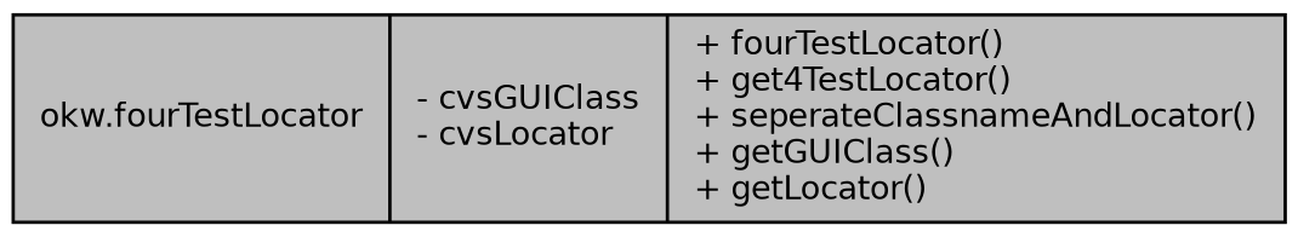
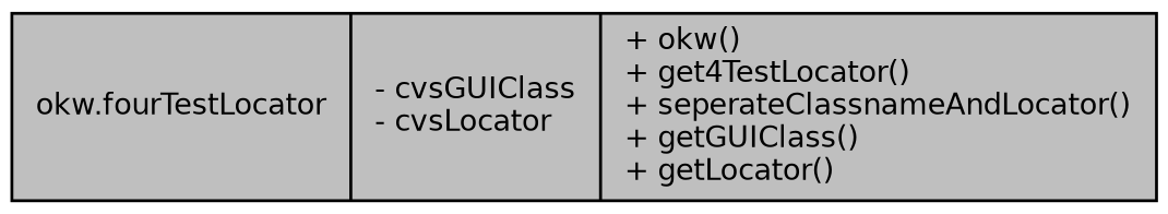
  digraph {
    rankdir=LR
-   n1 [color=black fillcolor=grey75 fontcolor=black fontname=Helvetica fontsize=10 height=0.2 label="{okw.fourTestLocator\n|- cvsGUIClass\l- cvsLocator\l|+ fourTestLocator()\l+ get4TestLocator()\l+ seperateClassnameAndLocator()\l+ getGUIClass()\l+ getLocator()\l}" shape=record style=filled width=0.4]
+   n1 [color=black fillcolor=grey75 fontcolor=black fontname=Helvetica fontsize=10 height=0.2 label="{okw.fourTestLocator\n|- cvsGUIClass\l- cvsLocator\l|+ okw()\l+ get4TestLocator()\l+ seperateClassnameAndLocator()\l+ getGUIClass()\l+ getLocator()\l}" shape=record style=filled width=0.4]
  }
